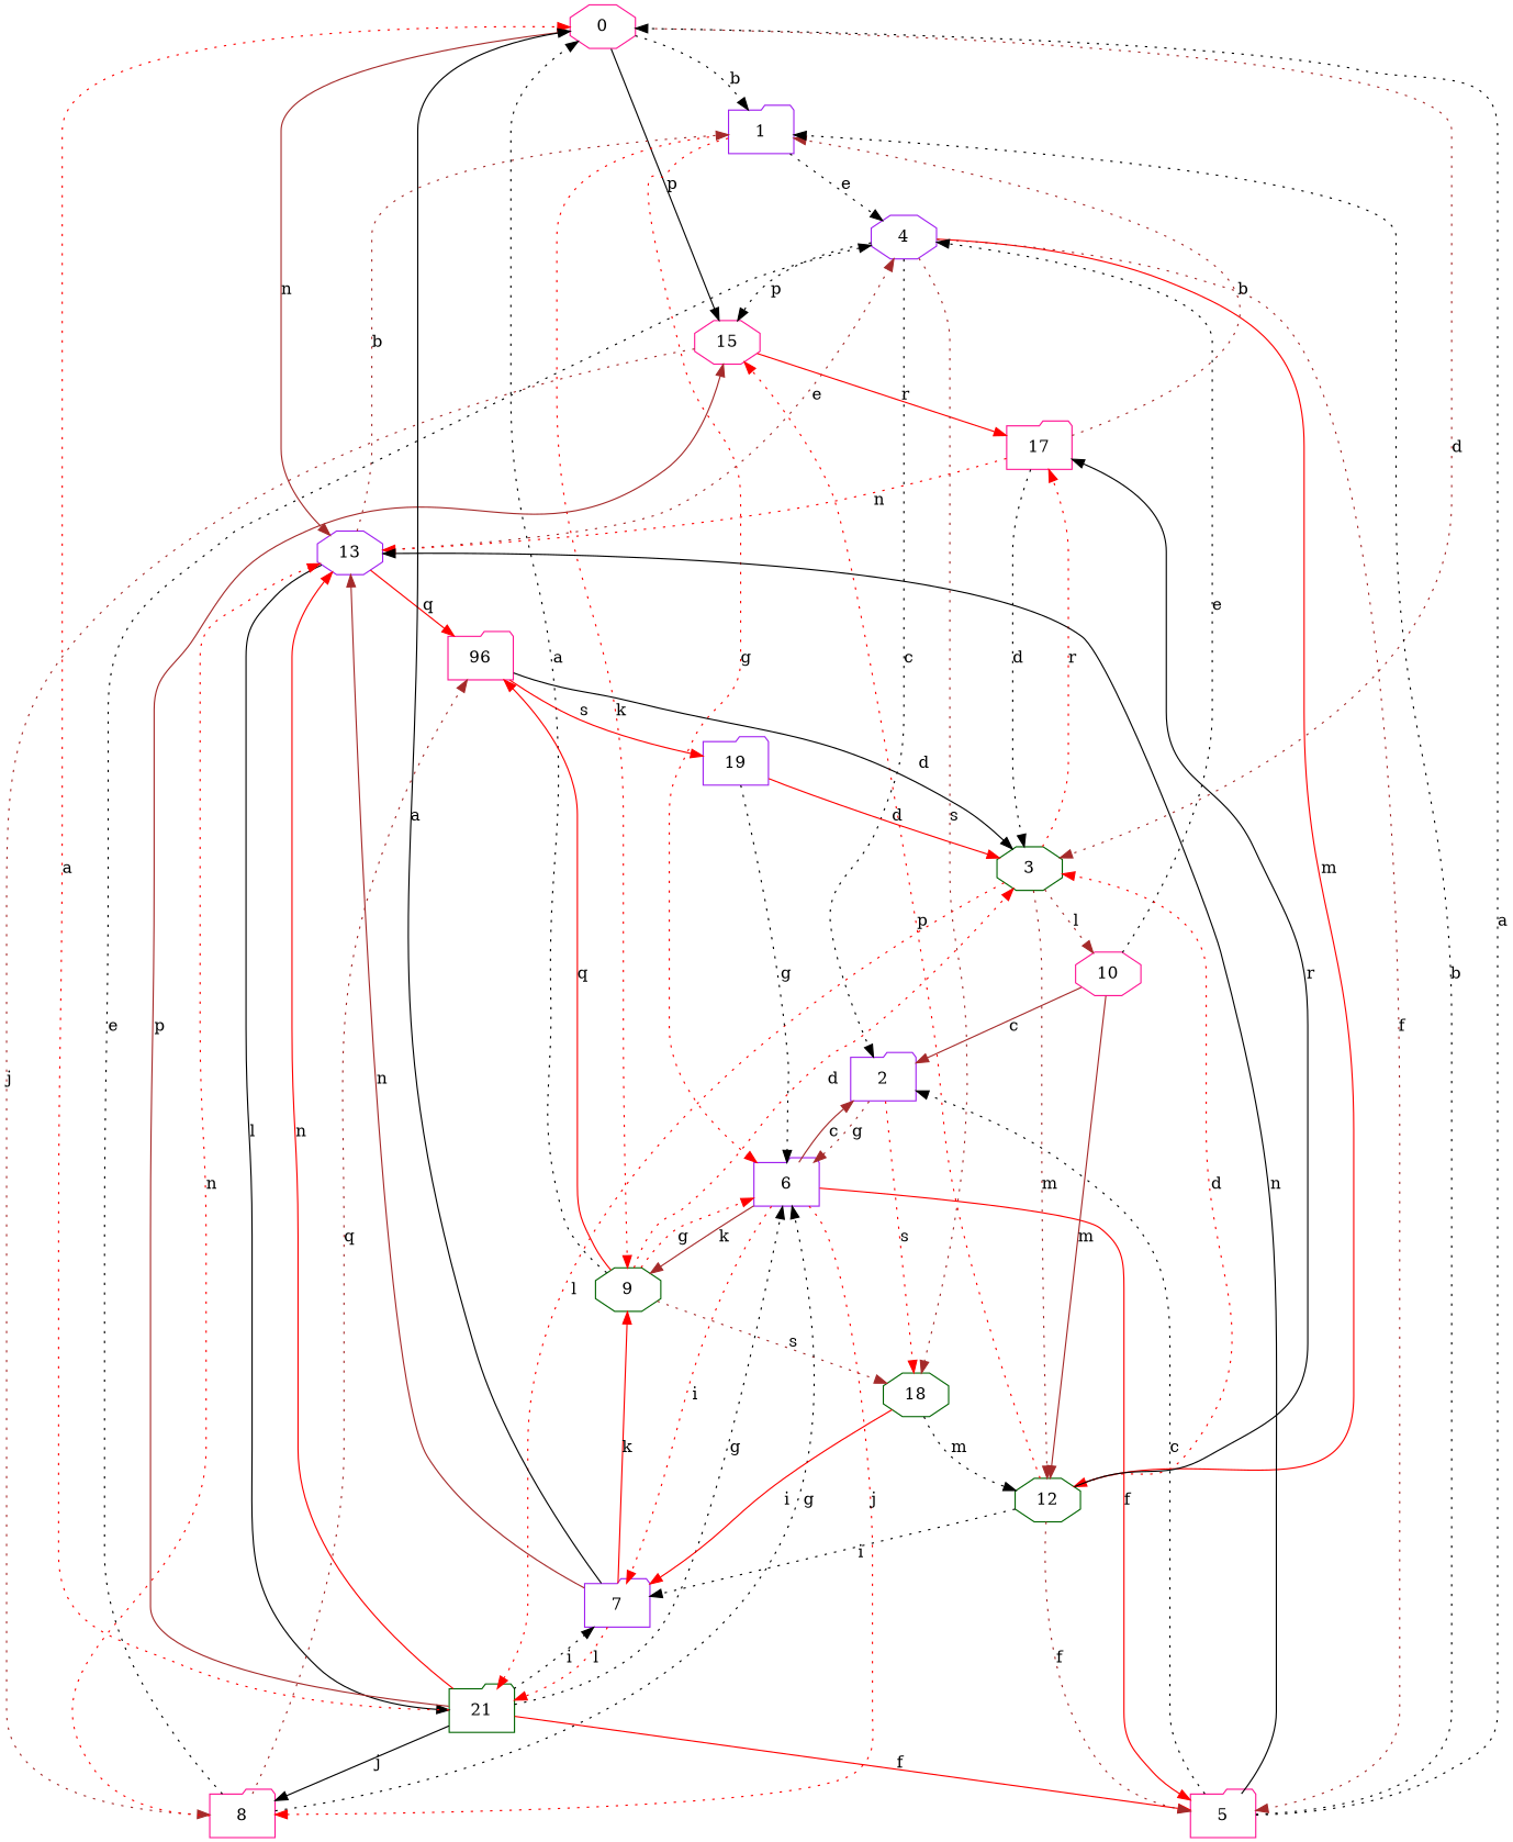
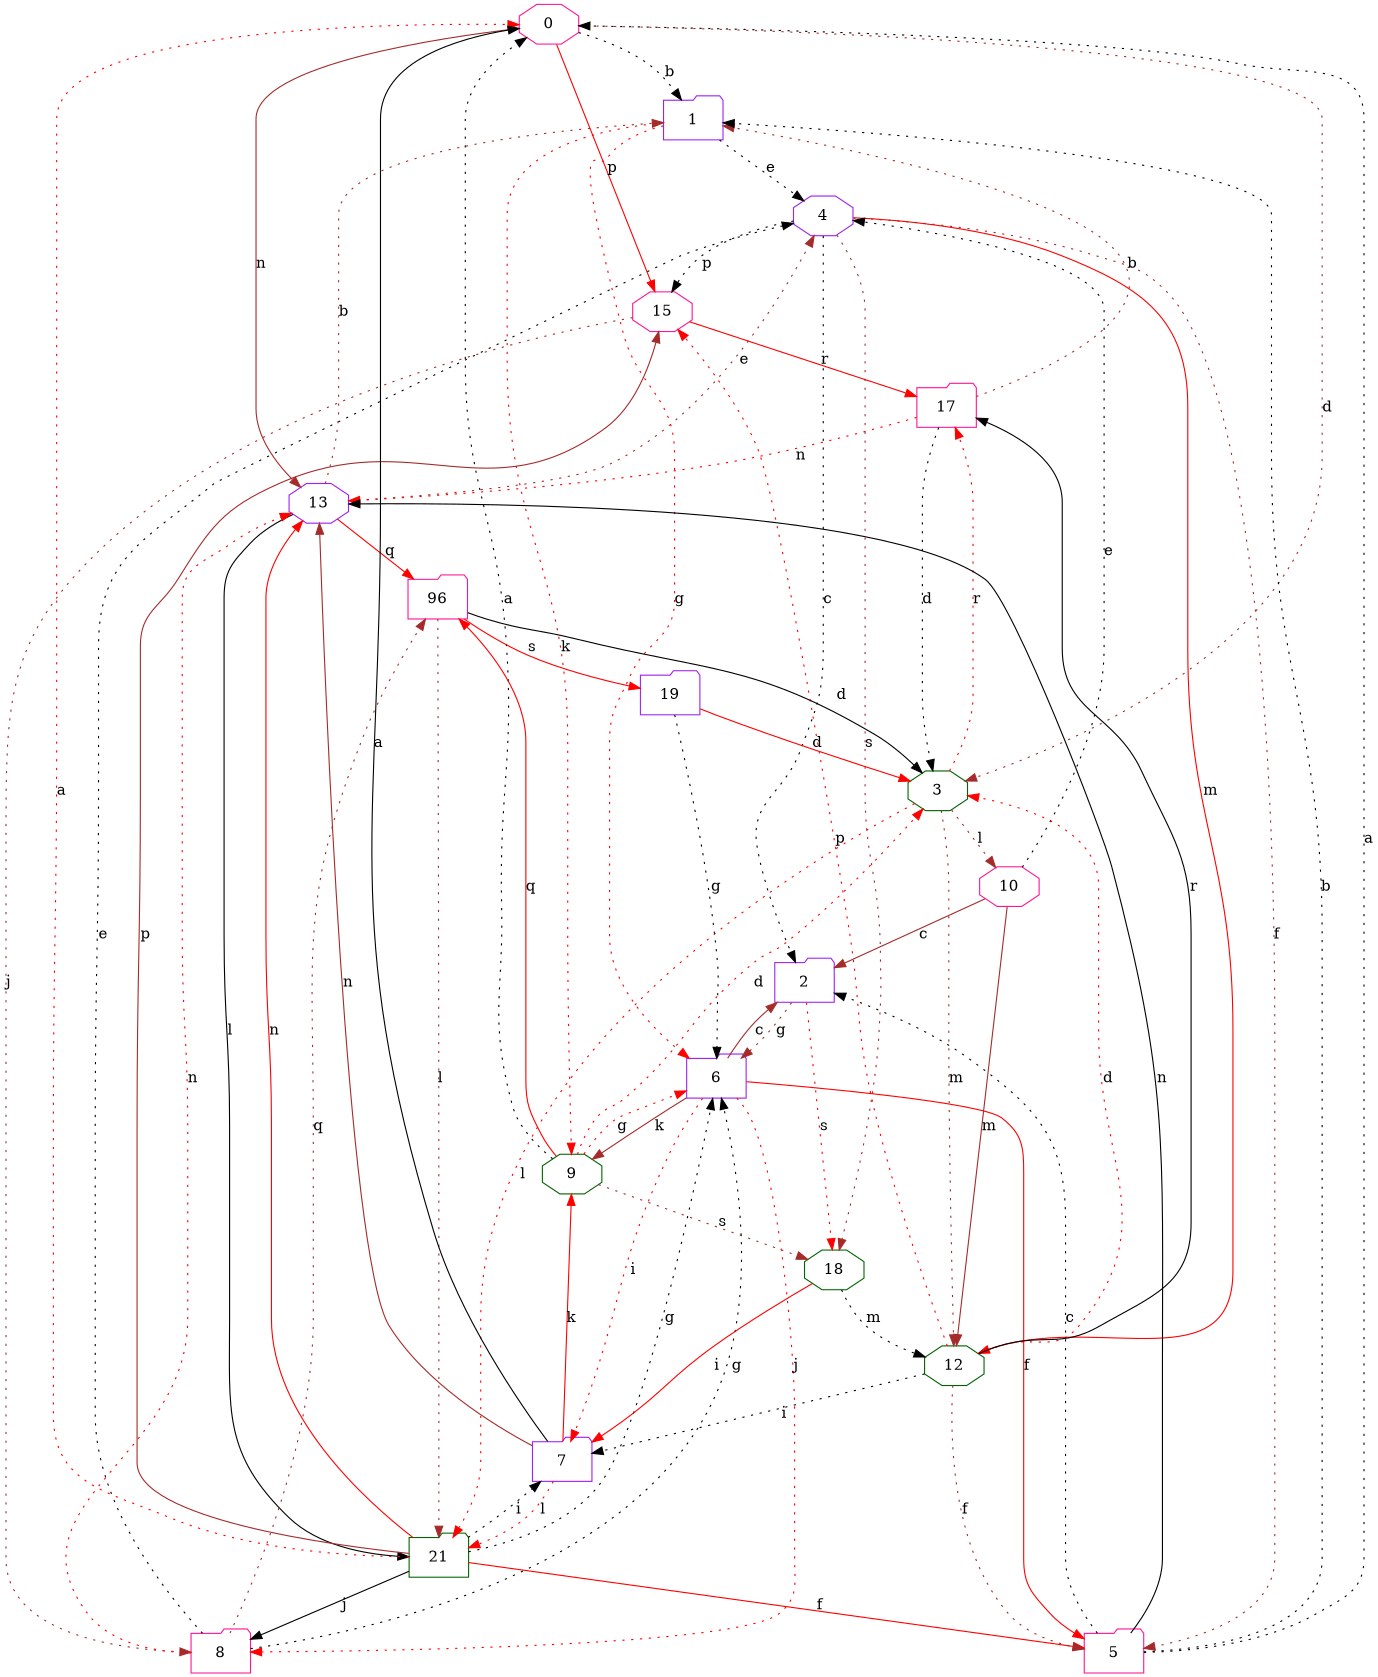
  strict digraph {
    node [color=deeppink shape=folder]
    edge [color=red style=dotted]
    0 [shape=octagon]
    1 [color=purple]
    3 [color=darkgreen shape=octagon]
    13 [color=purple shape=octagon]
    15 [shape=octagon]
    4 [color=purple shape=octagon]
    6 [color=purple]
    9 [color=darkgreen shape=octagon]
    10 [shape=octagon]
    n10 [color=darkgreen label=21]
    12 [color=darkgreen shape=octagon]
    17
    n13 [label=96]
    8
    2 [color=purple]
    18 [color=darkgreen shape=octagon]
    5
    7 [color=purple]
    19 [color=purple]
    0 -> 1 [color=black label=b]
    0 -> 3 [color=brown label=d]
    0 -> 13 [color=brown label=n style=solid]
-   0 -> 15 [color=black label=p style=solid]
+   0 -> 15 [label=p style=solid]
    1 -> 4 [color=black label=e]
    1 -> 6 [label=g]
    1 -> 9 [label=k]
    3 -> 10 [color=brown label=l]
    3 -> n10 [label=l]
    3 -> 12 [color=brown label=m]
    3 -> 17 [label=r]
    13 -> 1 [color=brown label=b]
    13 -> 4 [color=brown label=e]
    13 -> n10 [color=black label=l style=solid]
    13 -> n13 [label=q style=solid]
    15 -> 17 [label=r style=solid]
    15 -> 8 [color=brown label=j]
    4 -> 15 [color=black label=p]
    4 -> 12 [label=m style=solid]
    4 -> 2 [color=black label=c]
    4 -> 18 [color=brown label=s]
    4 -> 5 [color=brown label=f]
    6 -> 9 [color=brown label=k style=solid]
    6 -> 8 [label=j]
    6 -> 2 [color=brown label=c style=solid]
    6 -> 5 [label=f style=solid]
    6 -> 7 [label=i]
    9 -> 0 [color=black label=a]
    9 -> 3 [label=d]
    9 -> 6 [label=g]
    9 -> n13 [label=q style=solid]
    9 -> 18 [color=brown label=s]
    10 -> 4 [color=black label=e]
    10 -> 12 [color=brown label=m style=solid]
    10 -> 2 [color=brown label=c style=solid]
    n10 -> 0 [label=a]
    n10 -> 13 [label=n style=solid]
    n10 -> 15 [color=brown label=p style=solid]
    n10 -> 6 [color=black label=g]
    n10 -> 8 [color=black label=j style=solid]
    n10 -> 5 [label=f style=solid]
    n10 -> 7 [color=black label=i]
    12 -> 3 [label=d]
    12 -> 15 [label=p]
    12 -> 17 [color=black label=r style=solid]
    12 -> 5 [color=brown label=f]
    12 -> 7 [color=black label=i]
    17 -> 1 [color=brown label=b]
    17 -> 3 [color=black label=d]
    17 -> 13 [label=n]
    n13 -> 3 [color=black label=d style=solid]
+   n13 -> n10 [color=brown label=l]
    n13 -> 19 [label=s style=solid]
    8 -> 13 [label=n]
    8 -> 4 [color=black label=e]
    8 -> 6 [color=black label=g]
    8 -> n13 [color=brown label=q]
    2 -> 6 [color=brown label=g]
    2 -> 18 [label=s]
    18 -> 12 [color=black label=m]
    18 -> 7 [label=i style=solid]
    5 -> 0 [color=black label=a]
    5 -> 1 [color=black label=b]
    5 -> 13 [color=black label=n style=solid]
    5 -> 2 [color=black label=c]
    7 -> 0 [color=black label=a style=solid]
    7 -> 13 [color=brown label=n style=solid]
    7 -> 9 [label=k style=solid]
    7 -> n10 [label=l]
    19 -> 3 [label=d style=solid]
    19 -> 6 [color=black label=g]
  }
